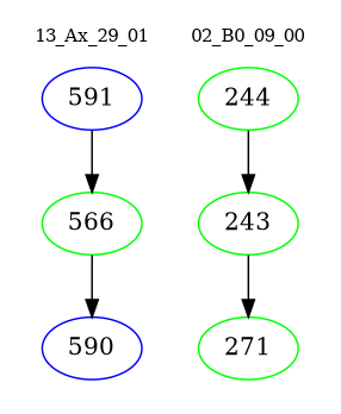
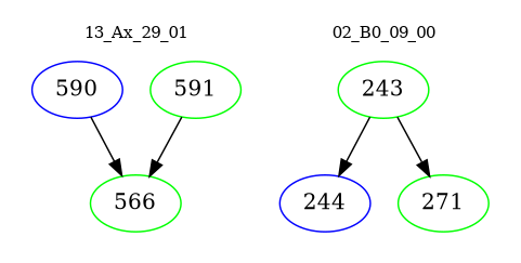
  digraph {
    fontname="DejaVu Serif"
    node [color=blue fontname="DejaVu Serif"]
    edge [color=black fontname="DejaVu Serif"]
-   n1 [label=591]
+   n1 [color=green label=591]
    n2 [color=green label=566]
    n3 [label=590]
-   n4 [color=green label=244]
+   n4 [label=244]
    n5 [color=green label=243]
    n6 [color=green label=271]
    subgraph cluster_1 {
      color=white
      fontsize=10
      label="13_Ax_29_01"
      n1
      n2
      n3
    }
    subgraph cluster_2 {
      color=white
      fontsize=10
      label="02_B0_09_00"
      n4
      n5
      n6
    }
    n1 -> n2
-   n2 -> n3
-   n4 -> n5
+   n3 -> n2
+   n5 -> n4
    n5 -> n6
  }
